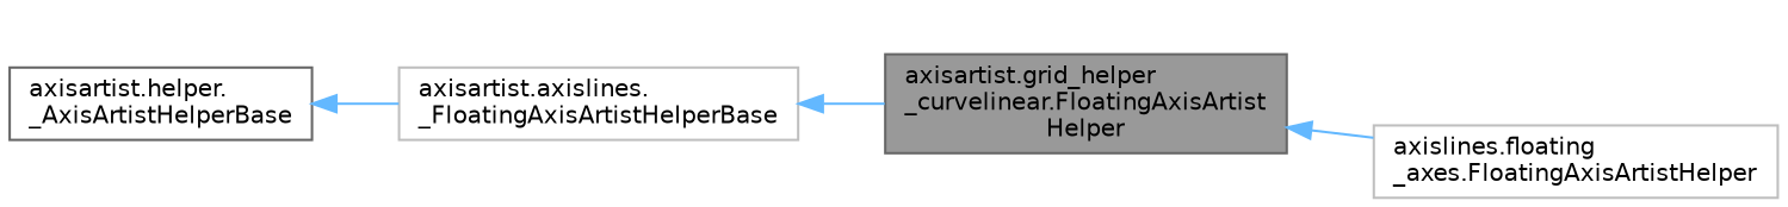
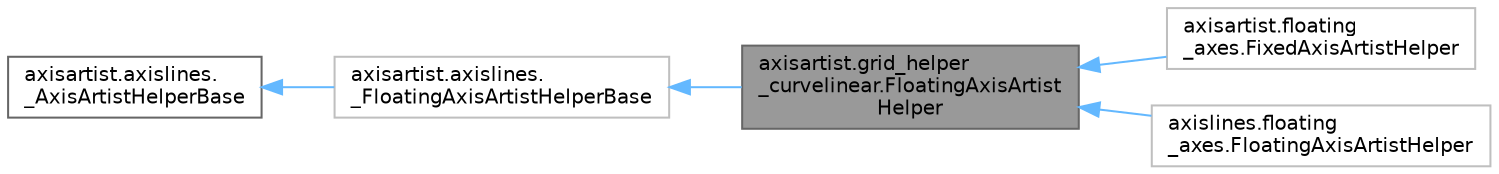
  digraph {
    rankdir=LR
    node [color=grey75 fillcolor=white fontname=Helvetica fontsize=10 shape=box style=filled]
    edge [color=steelblue1 dir=back fontname=Helvetica fontsize=10 labelfontname=Helvetica labelfontsize=10 style=solid]
    n1 [color=gray40 fillcolor=grey60 fontcolor=black height=0.2 label="axisartist.grid_helper\l_curvelinear.FloatingAxisArtist\lHelper" width=0.4]
+   n2 [height=0.2 label="axisartist.floating\l_axes.FixedAxisArtistHelper" width=0.4]
    n3 [height=0.2 label="axislines.floating\l_axes.FloatingAxisArtistHelper" width=0.4]
    n4 [height=0.2 label="axisartist.axislines.\l_FloatingAxisArtistHelperBase" width=0.4]
-   n5 [color=gray40 height=0.2 label="axisartist.helper.\l_AxisArtistHelperBase" width=0.4]
+   n5 [color=gray40 height=0.2 label="axisartist.axislines.\l_AxisArtistHelperBase" width=0.4]
+   n1 -> n2
    n1 -> n3
    n4 -> n1
    n5 -> n4
  }
